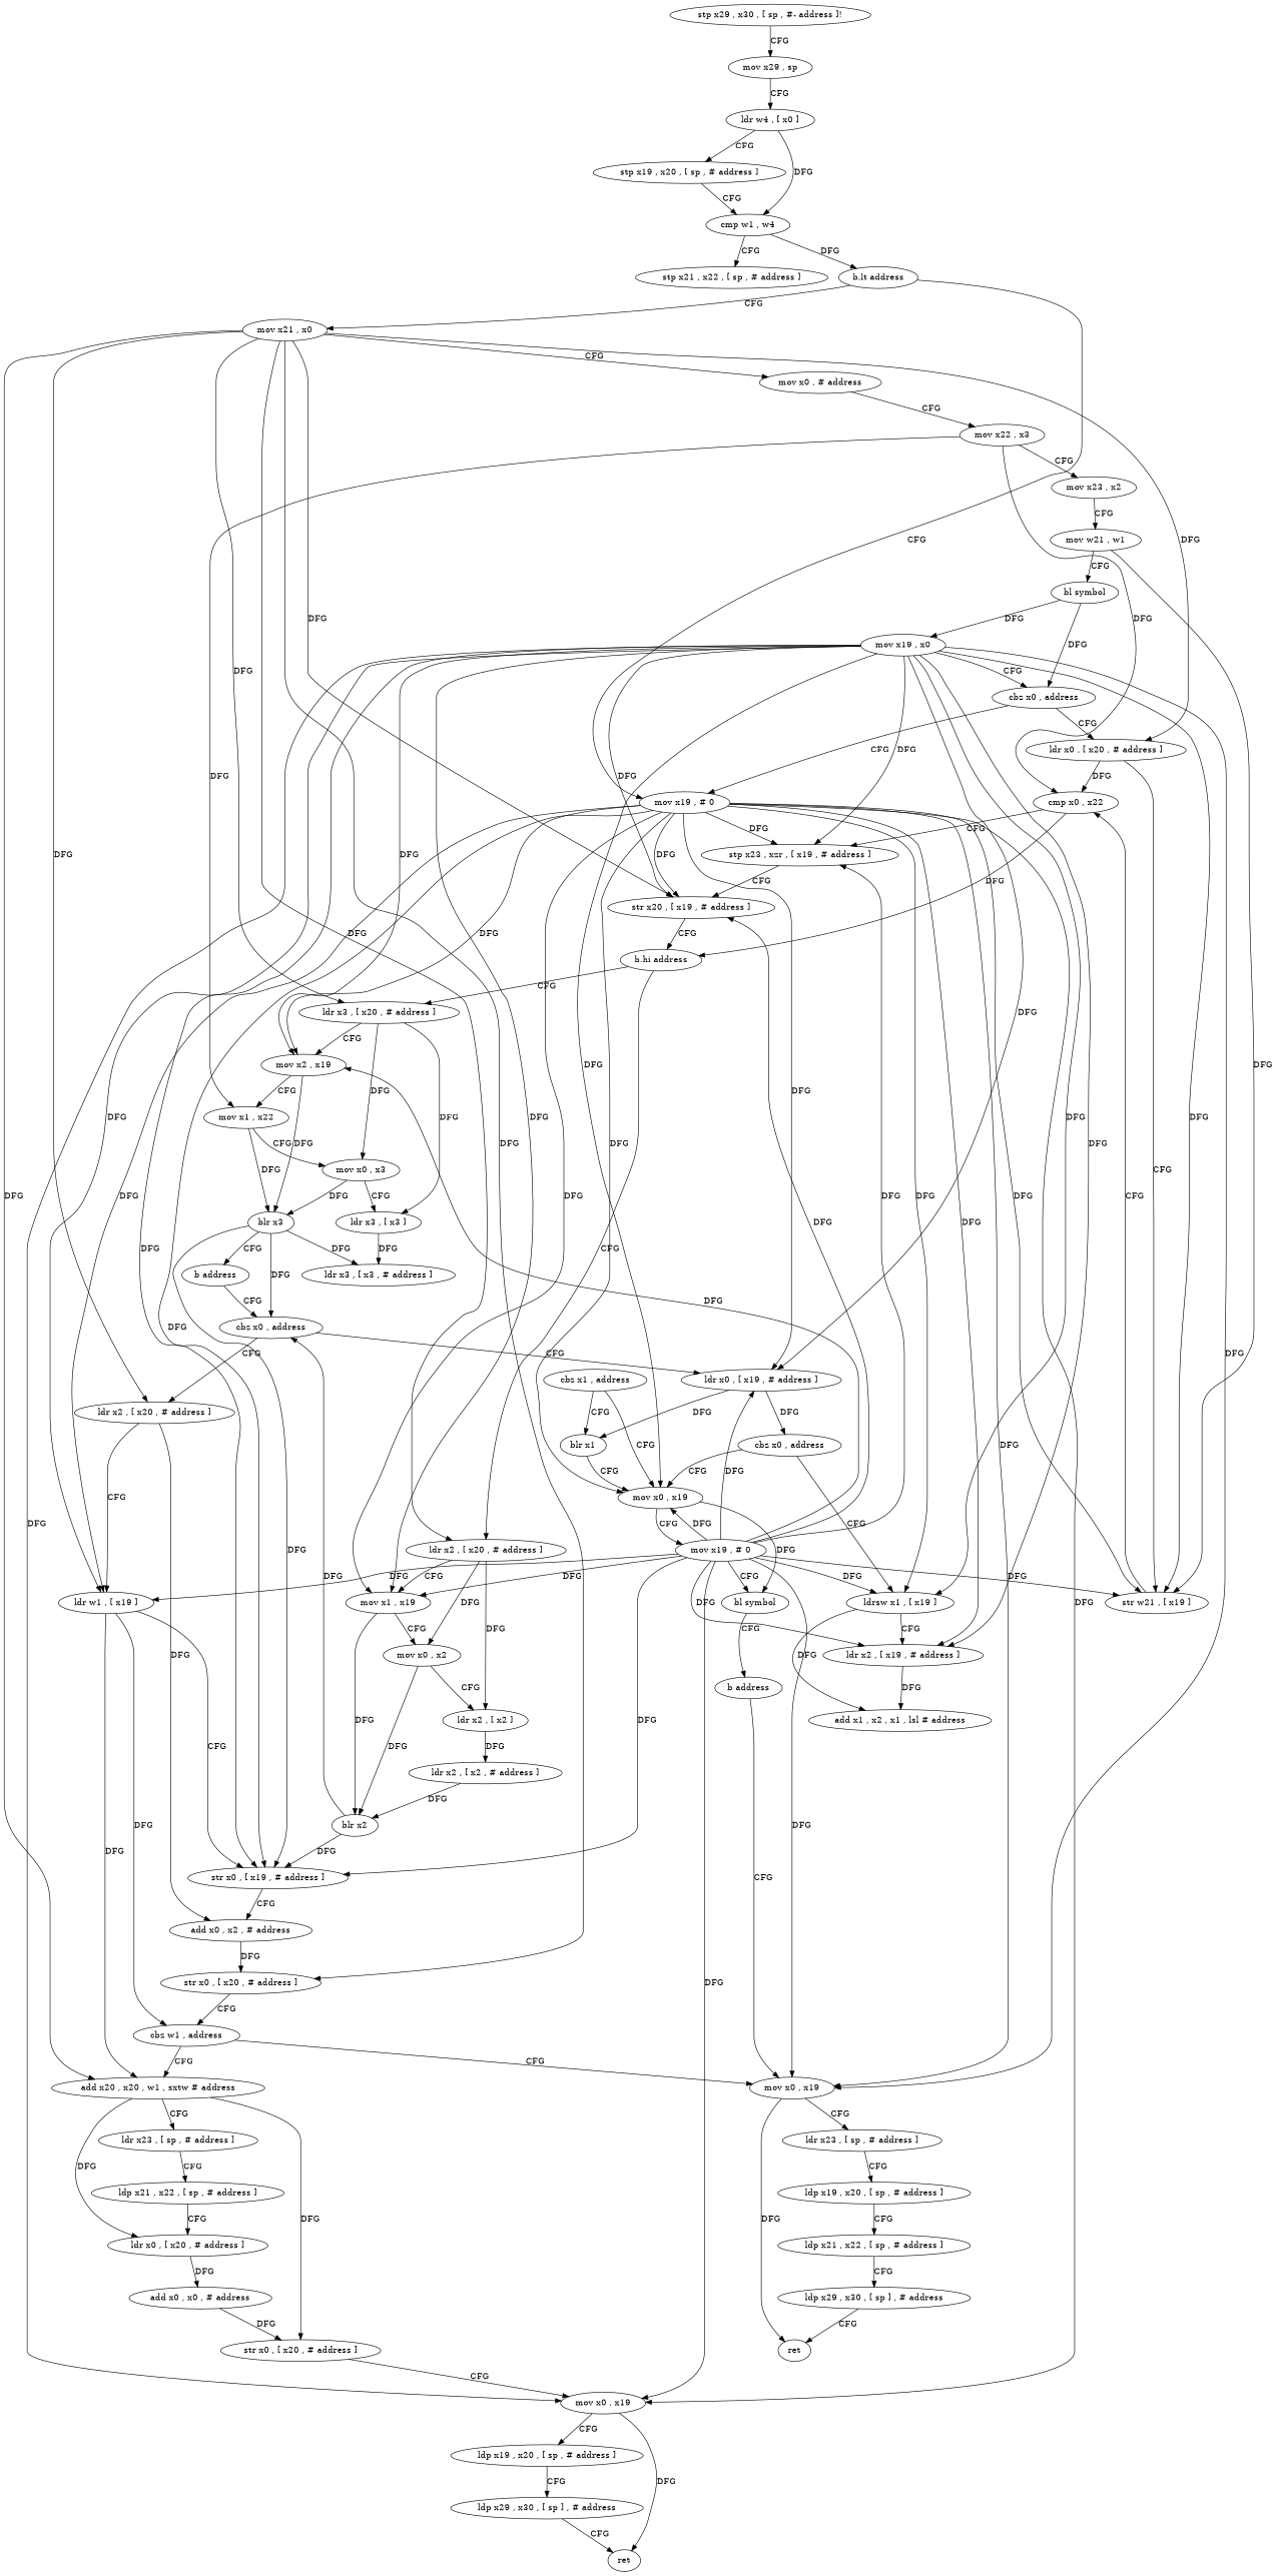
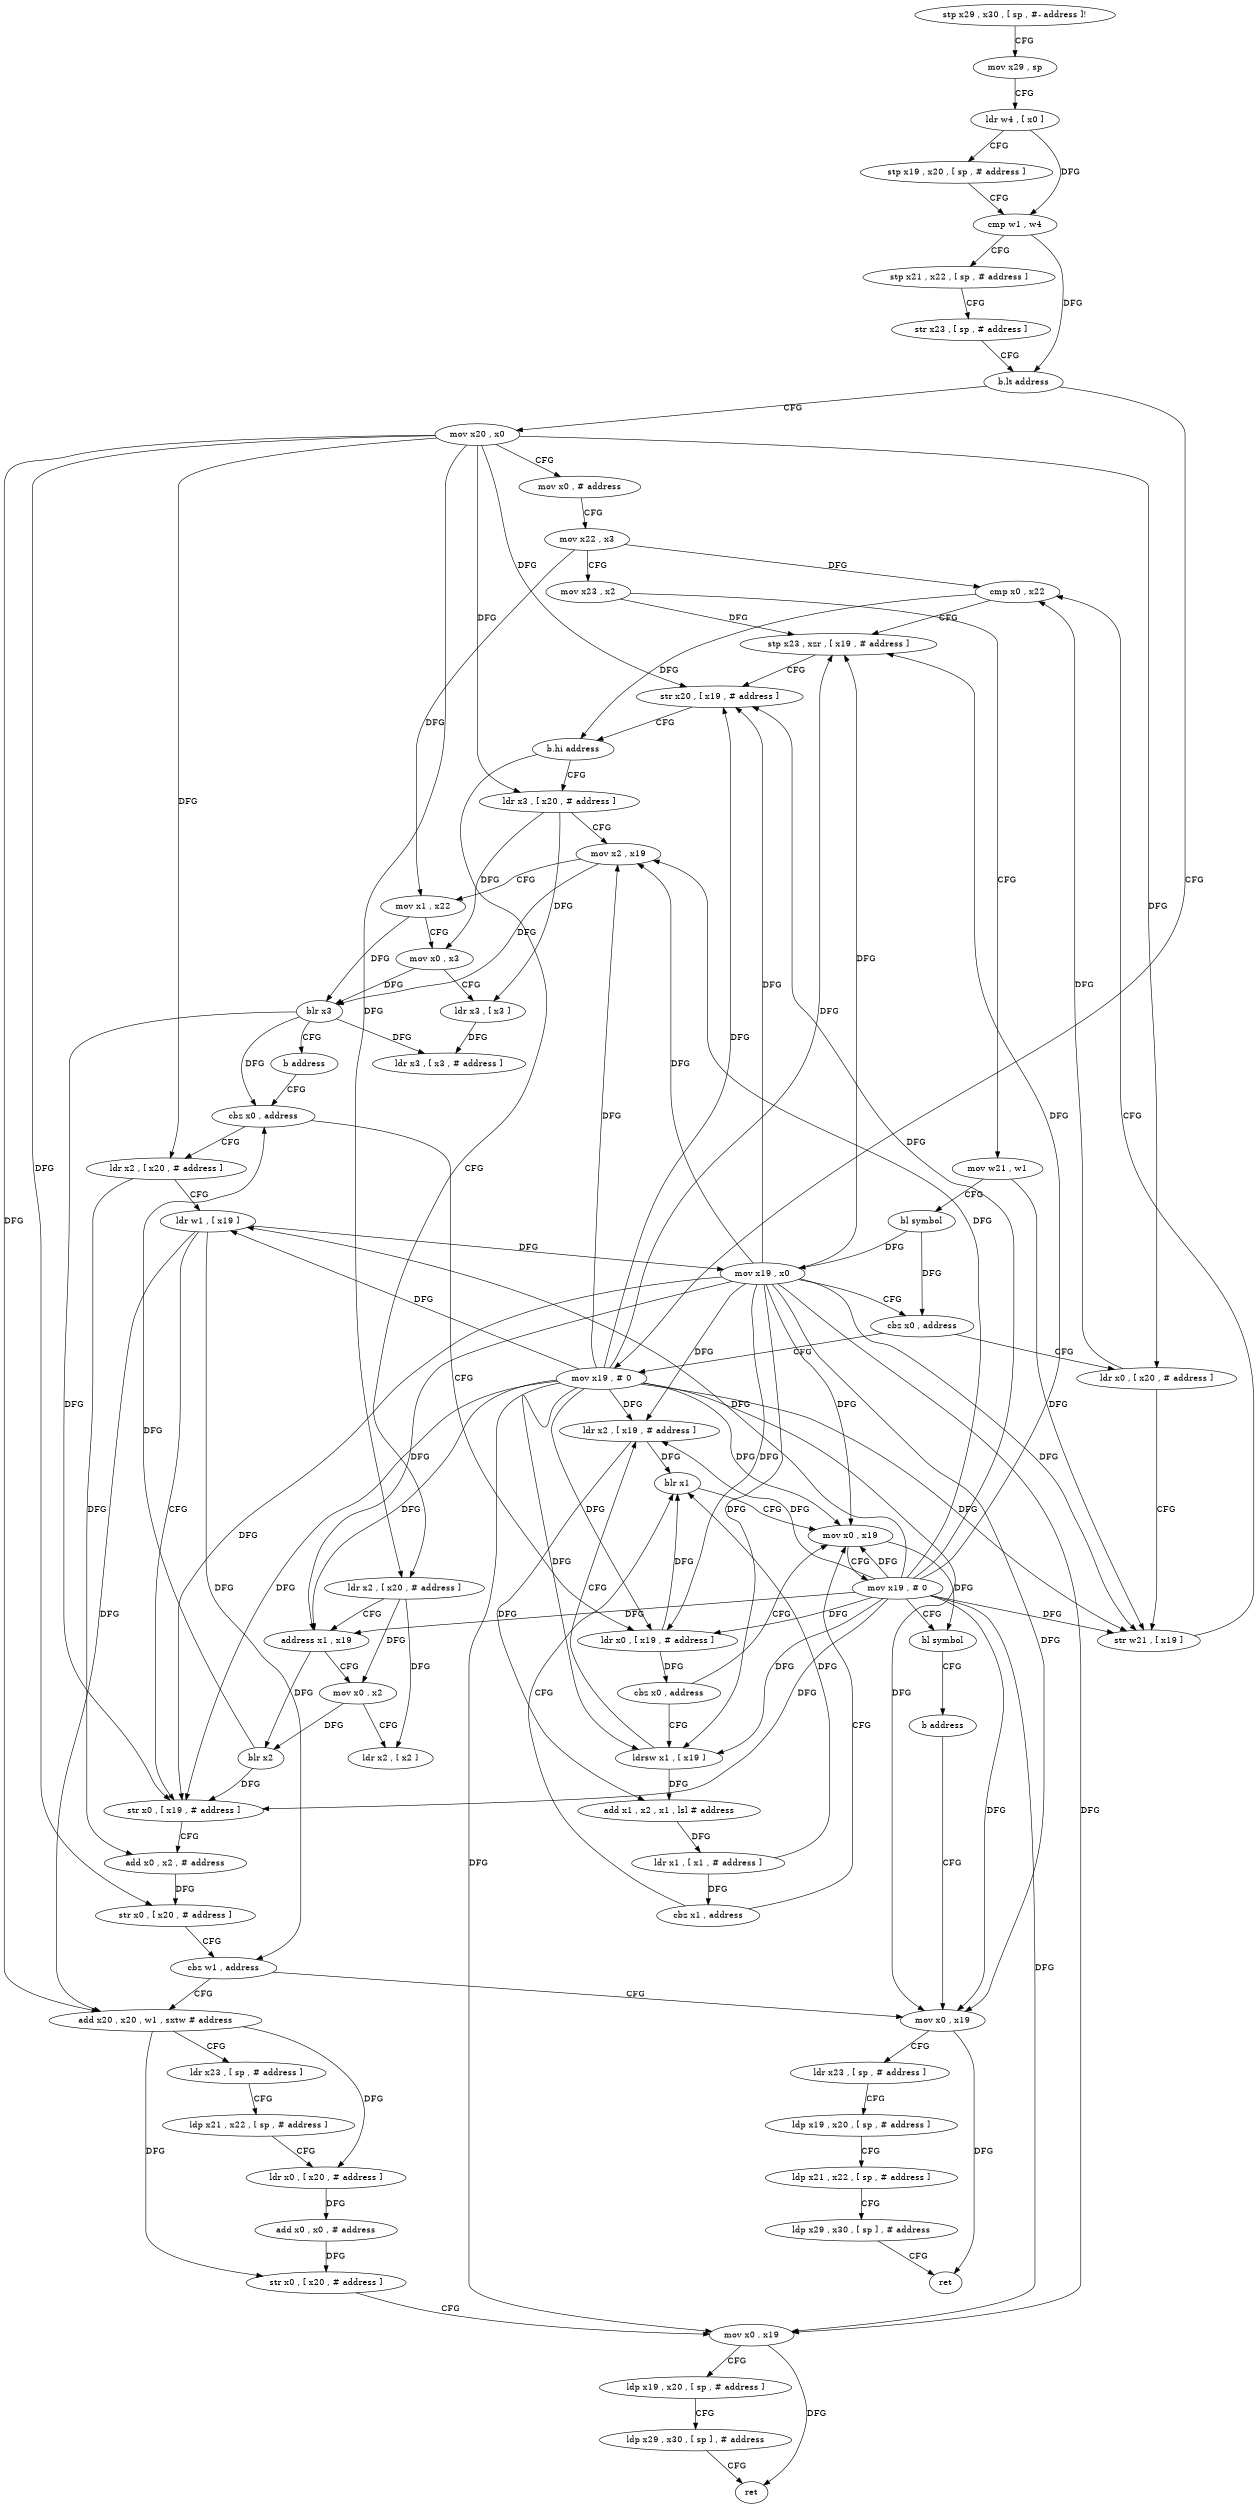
  digraph {
    n1 [label="stp x29 , x30 , [ sp , #- address ]!"]
    n2 [label="mov x29 , sp"]
    n3 [label="ldr w4 , [ x0 ]"]
    n4 [label="stp x19 , x20 , [ sp , # address ]"]
    n5 [label="cmp w1 , w4"]
    n6 [label="stp x21 , x22 , [ sp , # address ]"]
    n7 [label="b.lt address"]
-   n9 [label="mov x21 , x0"]
+   n8 [label="str x23 , [ sp , # address ]"]
+   n9 [label="mov x20 , x0"]
    n10 [label="mov x19 , # 0"]
    n11 [label="mov x0 , # address"]
    n12 [label="ldr x0 , [ x20 , # address ]"]
    n13 [label="str x20 , [ x19 , # address ]"]
    n14 [label="ldr x3 , [ x20 , # address ]"]
    n15 [label="ldr x2 , [ x20 , # address ]"]
    n16 [label="ldr x2 , [ x20 , # address ]"]
    n17 [label="str x0 , [ x20 , # address ]"]
    n18 [label="add x20 , x20 , w1 , sxtw # address"]
    n19 [label="mov x0 , x19"]
    n20 [label="str w21 , [ x19 ]"]
    n21 [label="stp x23 , xzr , [ x19 , # address ]"]
    n22 [label="mov x2 , x19"]
-   n23 [label="mov x1 , x19"]
+   n23 [label="address x1 , x19"]
    n24 [label="ldr x0 , [ x19 , # address ]"]
    n25 [label="mov x0 , x19"]
    n26 [label="ldrsw x1 , [ x19 ]"]
    n27 [label="ldr w1 , [ x19 ]"]
    n28 [label="str x0 , [ x19 , # address ]"]
    n29 [label="ldr x2 , [ x19 , # address ]"]
    n30 [label="mov x0 , x19"]
    n31 [label="mov x22 , x3"]
    n32 [label="cmp x0 , x22"]
    n33 [label="b.hi address"]
    n34 [label="mov x0 , x3"]
    n35 [label="ldr x3 , [ x3 ]"]
    n36 [label="mov x0 , x2"]
    n37 [label="ldr x2 , [ x2 ]"]
    n38 [label="add x0 , x2 , # address"]
    n39 [label="cbz w1 , address"]
    n40 [label="ldr x23 , [ sp , # address ]"]
    n41 [label="ldr x0 , [ x20 , # address ]"]
    n42 [label="str x0 , [ x20 , # address ]"]
    n43 [label="ldr x23 , [ sp , # address ]"]
    n44 [label=ret]
    n45 [label="mov x1 , x22"]
    n46 [label="blr x3"]
    n47 [label="blr x2"]
    n48 [label="cbz x0 , address"]
    n49 [label="blr x1"]
    n50 [label="mov x19 , # 0"]
    n51 [label="bl symbol"]
    n52 [label="add x1 , x2 , x1 , lsl # address"]
    n53 [label="ldp x19 , x20 , [ sp , # address ]"]
    n54 [label=ret]
    n55 [label="mov x23 , x2"]
    n56 [label="mov w21 , w1"]
    n57 [label="bl symbol"]
    n58 [label="mov x19 , x0"]
    n59 [label="cbz x0 , address"]
    n60 [label="ldp x19 , x20 , [ sp , # address ]"]
    n61 [label="ldr x3 , [ x3 , # address ]"]
-   n62 [label="ldr x2 , [ x2 , # address ]"]
    n63 [label="b address"]
    n64 [label="cbz x0 , address"]
    n65 [label="b address"]
+   n66 [label="ldr x1 , [ x1 , # address ]"]
    n67 [label="ldp x21 , x22 , [ sp , # address ]"]
    n68 [label="add x0 , x0 , # address"]
    n69 [label="cbz x1 , address"]
    n70 [label="ldp x21 , x22 , [ sp , # address ]"]
    n71 [label="ldp x29 , x30 , [ sp ] , # address"]
    n72 [label="ldp x29 , x30 , [ sp ] , # address"]
    n1 -> n2 [label=CFG]
    n2 -> n3 [label=CFG]
    n3 -> n4 [label=CFG]
    n3 -> n5 [label=DFG]
    n4 -> n5 [label=CFG]
    n5 -> n6 [label=CFG]
    n5 -> n7 [label=DFG]
+   n6 -> n8 [label=CFG]
    n7 -> n9 [label=CFG]
    n7 -> n10 [label=CFG]
+   n8 -> n7 [label=CFG]
    n9 -> n11 [label=CFG]
    n9 -> n12 [label=DFG]
    n9 -> n13 [label=DFG]
    n9 -> n14 [label=DFG]
    n9 -> n15 [label=DFG]
    n9 -> n16 [label=DFG]
    n9 -> n17 [label=DFG]
    n9 -> n18 [label=DFG]
    n10 -> n13 [label=DFG]
    n10 -> n19 [label=DFG]
    n10 -> n20 [label=DFG]
    n10 -> n21 [label=DFG]
    n10 -> n22 [label=DFG]
    n10 -> n23 [label=DFG]
    n10 -> n24 [label=DFG]
    n10 -> n25 [label=DFG]
    n10 -> n26 [label=DFG]
    n10 -> n27 [label=DFG]
    n10 -> n28 [label=DFG]
    n10 -> n29 [label=DFG]
    n10 -> n30 [label=DFG]
    n11 -> n31 [label=CFG]
    n12 -> n20 [label=CFG]
    n12 -> n32 [label=DFG]
    n13 -> n33 [label=CFG]
    n14 -> n22 [label=CFG]
    n14 -> n34 [label=DFG]
    n14 -> n35 [label=DFG]
    n15 -> n23 [label=CFG]
    n15 -> n36 [label=DFG]
    n15 -> n37 [label=DFG]
    n16 -> n27 [label=CFG]
    n16 -> n38 [label=DFG]
    n17 -> n39 [label=CFG]
    n18 -> n40 [label=CFG]
    n18 -> n41 [label=DFG]
    n18 -> n42 [label=DFG]
    n19 -> n43 [label=CFG]
    n19 -> n44 [label=DFG]
    n20 -> n32 [label=CFG]
    n21 -> n13 [label=CFG]
    n22 -> n45 [label=CFG]
    n22 -> n46 [label=DFG]
    n23 -> n36 [label=CFG]
    n23 -> n47 [label=DFG]
    n24 -> n48 [label=DFG]
    n24 -> n49 [label=DFG]
    n25 -> n50 [label=CFG]
    n25 -> n51 [label=DFG]
    n26 -> n29 [label=CFG]
    n26 -> n52 [label=DFG]
    n27 -> n18 [label=DFG]
    n27 -> n28 [label=CFG]
    n27 -> n39 [label=DFG]
    n28 -> n38 [label=CFG]
+   n29 -> n49 [label=DFG]
    n29 -> n52 [label=DFG]
    n30 -> n53 [label=CFG]
    n30 -> n54 [label=DFG]
    n31 -> n32 [label=DFG]
    n31 -> n45 [label=DFG]
    n31 -> n55 [label=CFG]
    n32 -> n21 [label=CFG]
    n32 -> n33 [label=DFG]
    n33 -> n14 [label=CFG]
    n33 -> n15 [label=CFG]
    n34 -> n35 [label=CFG]
    n34 -> n46 [label=DFG]
    n35 -> n61 [label=DFG]
    n36 -> n37 [label=CFG]
    n36 -> n47 [label=DFG]
-   n37 -> n62 [label=DFG]
    n38 -> n17 [label=DFG]
    n39 -> n18 [label=CFG]
    n39 -> n19 [label=CFG]
    n40 -> n67 [label=CFG]
    n41 -> n68 [label=DFG]
    n42 -> n30 [label=CFG]
    n43 -> n60 [label=CFG]
    n45 -> n34 [label=CFG]
    n45 -> n46 [label=DFG]
    n46 -> n28 [label=DFG]
    n46 -> n61 [label=DFG]
    n46 -> n63 [label=CFG]
    n46 -> n64 [label=DFG]
    n47 -> n28 [label=DFG]
    n47 -> n64 [label=DFG]
    n48 -> n25 [label=CFG]
    n48 -> n26 [label=CFG]
    n49 -> n25 [label=CFG]
    n50 -> n13 [label=DFG]
    n50 -> n19 [label=DFG]
    n50 -> n20 [label=DFG]
    n50 -> n21 [label=DFG]
    n50 -> n22 [label=DFG]
    n50 -> n23 [label=DFG]
    n50 -> n24 [label=DFG]
    n50 -> n25 [label=DFG]
    n50 -> n26 [label=DFG]
    n50 -> n27 [label=DFG]
    n50 -> n28 [label=DFG]
    n50 -> n29 [label=DFG]
    n50 -> n30 [label=DFG]
    n50 -> n51 [label=CFG]
    n51 -> n65 [label=CFG]
+   n52 -> n66 [label=DFG]
    n53 -> n72 [label=CFG]
+   n55 -> n21 [label=DFG]
    n55 -> n56 [label=CFG]
    n56 -> n20 [label=DFG]
    n56 -> n57 [label=CFG]
    n57 -> n58 [label=DFG]
    n57 -> n59 [label=DFG]
    n58 -> n13 [label=DFG]
    n58 -> n19 [label=DFG]
    n58 -> n20 [label=DFG]
    n58 -> n21 [label=DFG]
    n58 -> n22 [label=DFG]
    n58 -> n23 [label=DFG]
    n58 -> n24 [label=DFG]
    n58 -> n25 [label=DFG]
    n58 -> n26 [label=DFG]
-   n58 -> n27 [label=DFG]
+   n27 -> n58 [label=DFG]
    n58 -> n28 [label=DFG]
    n58 -> n29 [label=DFG]
    n58 -> n30 [label=DFG]
    n58 -> n59 [label=CFG]
    n59 -> n10 [label=CFG]
    n59 -> n12 [label=CFG]
    n60 -> n70 [label=CFG]
-   n62 -> n47 [label=DFG]
    n63 -> n64 [label=CFG]
    n64 -> n16 [label=CFG]
    n64 -> n24 [label=CFG]
    n65 -> n19 [label=CFG]
+   n66 -> n49 [label=DFG]
+   n66 -> n69 [label=DFG]
    n67 -> n41 [label=CFG]
    n68 -> n42 [label=DFG]
    n69 -> n25 [label=CFG]
    n69 -> n49 [label=CFG]
    n70 -> n71 [label=CFG]
    n71 -> n44 [label=CFG]
    n72 -> n54 [label=CFG]
  }
